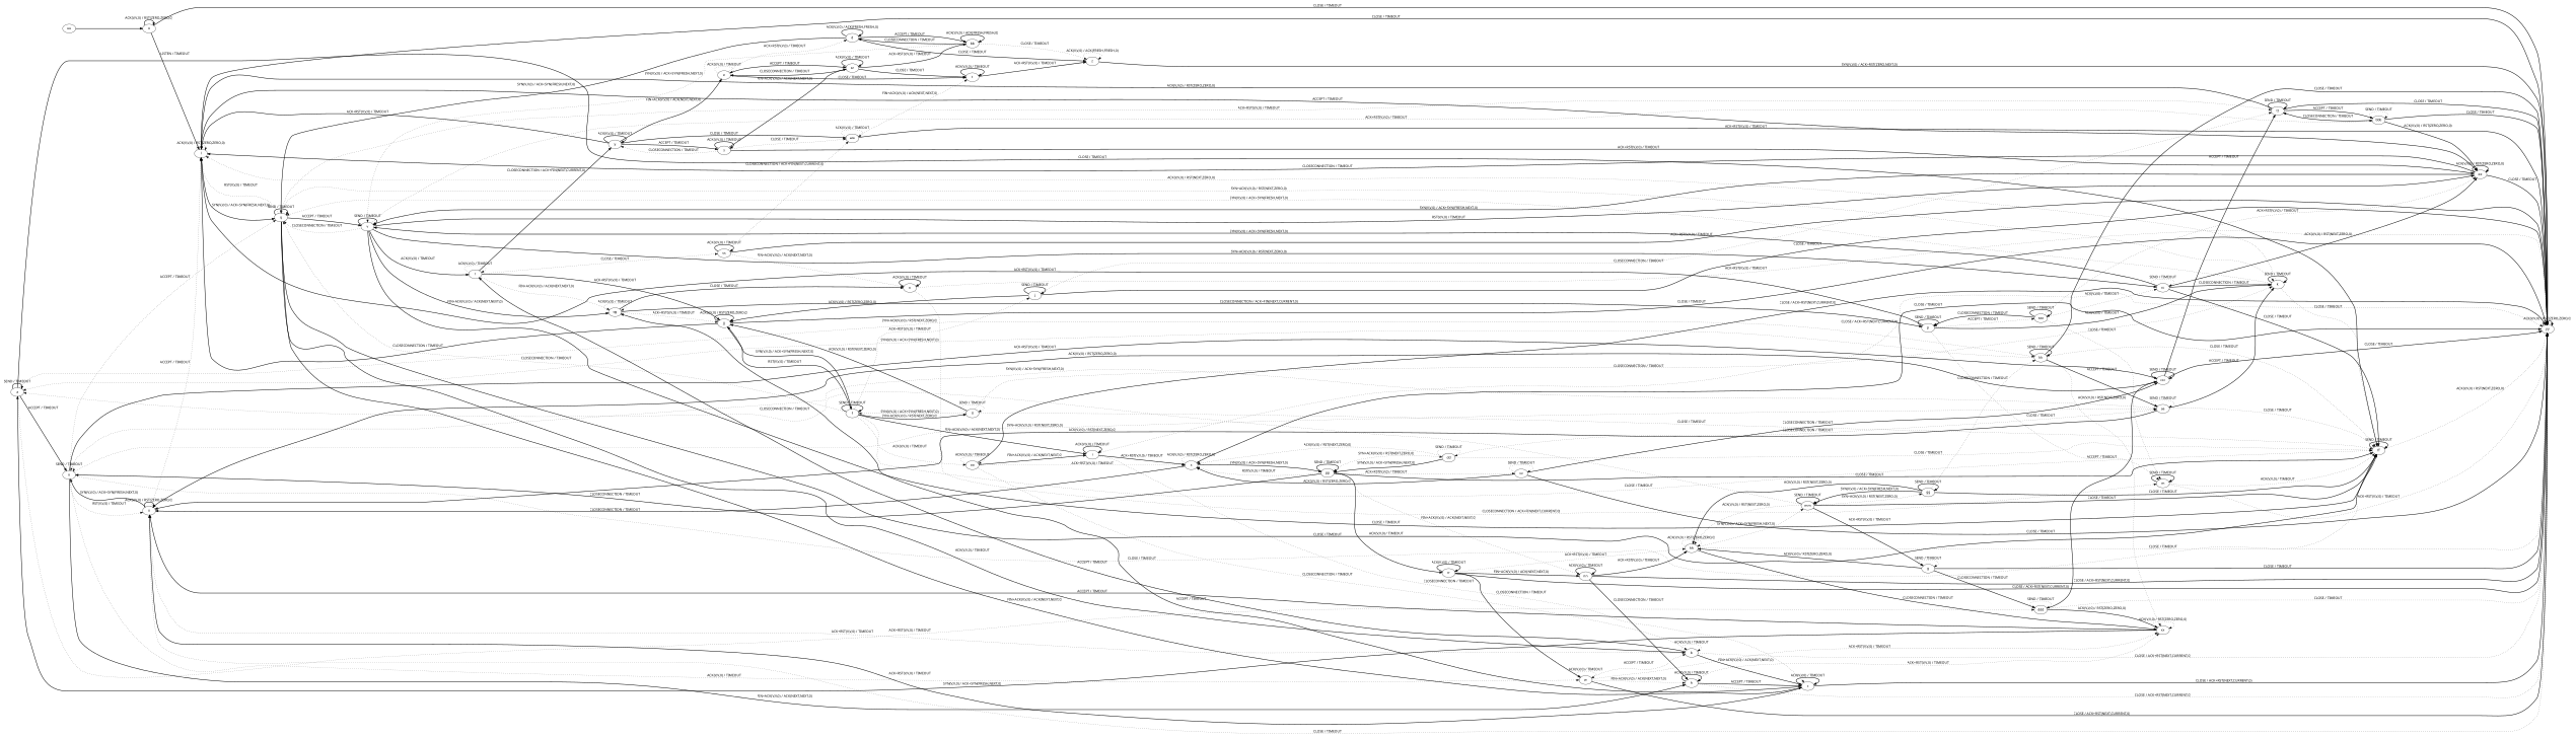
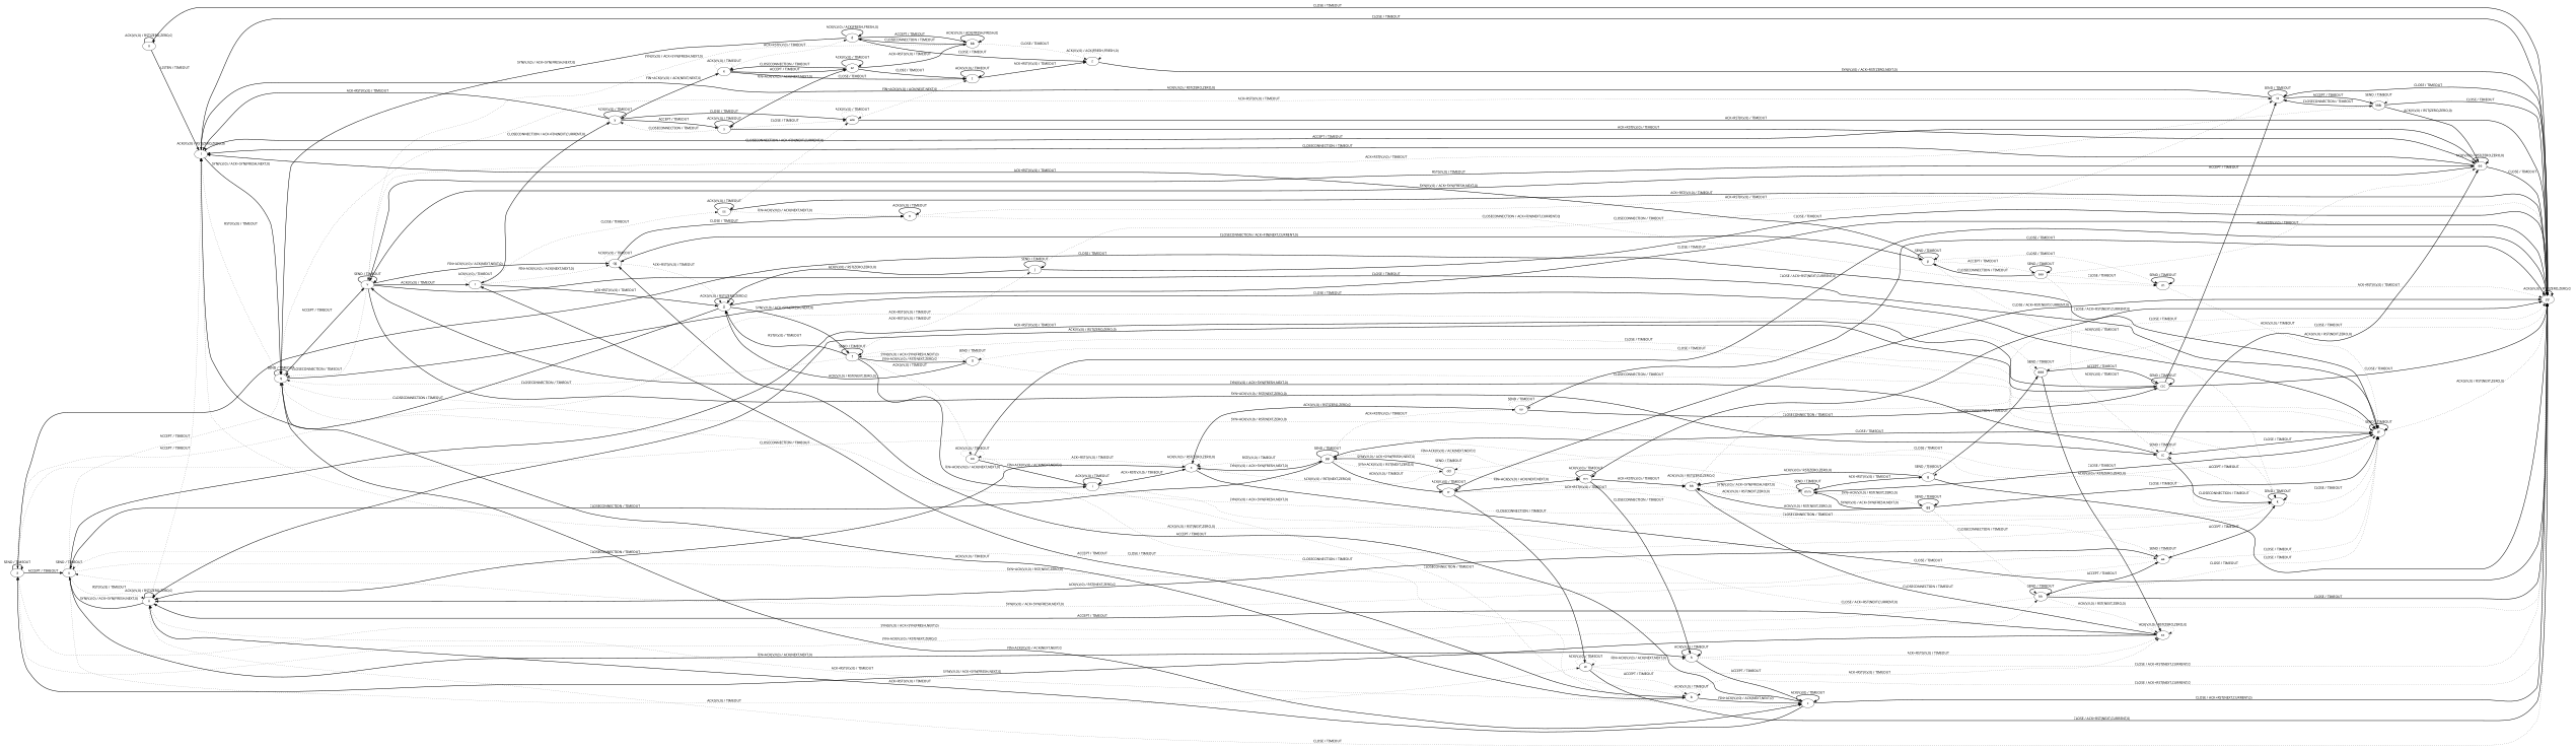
  digraph {
    "Incoming time"=282.8775055408478
    "Outgoing time"=619.1644608974457
    Output="{'States': 56, 'Transitions': 716, 'Filename': '../results/tcp/TCP_FreeBSD_Server-TCP_FreeBSD_Server-msat-4.dot'}"
    Reference="{'States': 56, 'Transitions': 716, 'Filename': '../subjects/tcp/TCP_FreeBSD_Server.dot'}"
    Solver=msat
    Updated="{'States': 56, 'Transitions': 716, 'Filename': '../subjects/tcp/TCP_FreeBSD_Server.dot'}"
    "f-measure"=1.0
    fontname="Noto Sans"
    precision=1.0
    rankdir=LR
    recall=1.0
    node [fontname="Noto Sans"]
    edge [fontname="Noto Sans" style=bold]
    a
    u
    ff
    kk
    ddd
    ii
    q
    h
    w
    aa
    ccc
    yy
    xx
    l
    b
    c
    tt
    k
    v
    r
    qq
    jj
    y
    ss
    n
    p
    f
    e
    s
    ww
    ee
    m
    aaa
    d
    z
    bb
    bbb
    cc
    t
    zz
    i
    j
    ll
    oo
    x
    pp
    g
    hh
    mm
    gg
    dd
    nn
    rr
    vv
    o
-   uu
    a -> a [label="SEND / TIMEOUT"]
    a -> u [label="ACCEPT / TIMEOUT"]
    a -> ff [label="CLOSE / TIMEOUT"]
    a -> kk [label="SYN+ACK(V,V,0) / RST(NEXT,ZERO,0)" style=dotted]
    a -> ddd [label="ACK+RST(V,V,0) / TIMEOUT" style=dotted]
    u -> u [label="SEND / TIMEOUT" style=dotted]
    u -> ff [label="CLOSE / TIMEOUT" style=dotted]
    u -> ii [label="RST(V,V,0) / TIMEOUT" style=dotted]
    u -> q [label="ACCEPT / TIMEOUT" style=dotted]
    u -> h [label="FIN+ACK(V,V,0) / ACK(NEXT,NEXT,0)"]
    u -> w [label="ACK(V,V,0) / TIMEOUT" style=dotted]
    u -> aa [label="SYN+ACK(V,V,0) / RST(NEXT,ZERO,0)" style=dotted]
    u -> ccc [label="ACK+RST(V,V,0) / TIMEOUT"]
    ff -> ff [label="SEND / TIMEOUT"]
    ff -> yy [label="ACK(V,V,0) / RST(NEXT,ZERO,0)" style=dotted]
    kk -> a [label="SYN(V,V,0) / ACK+SYN(FRESH,NEXT,0)" style=dotted]
    kk -> ff [label="CLOSE / TIMEOUT" style=dotted]
    kk -> kk [label="SEND / TIMEOUT"]
    kk -> aa [label="ACCEPT / TIMEOUT"]
    kk -> yy [label="CLOSE / TIMEOUT"]
    kk -> xx [label="ACK(V,V,0) / RST(NEXT,ZERO,0)" style=dotted]
    ddd -> ddd [label="SEND / TIMEOUT" style=dotted]
    ddd -> ccc [label="ACCEPT / TIMEOUT"]
    ddd -> yy [label="CLOSE / TIMEOUT" style=dotted]
    ddd -> xx [label="ACK(V,V,0) / RST(ZERO,ZERO,0)"]
    ii -> u [label="SYN(V,V,0) / ACK+SYN(FRESH,NEXT,0)"]
    ii -> ii [label="ACK(V,V,0) / RST(ZERO,ZERO,0)"]
    ii -> yy [label="CLOSE / TIMEOUT" style=dotted]
    ii -> l [label="ACCEPT / TIMEOUT" style=dotted]
    q -> ff [label="CLOSE / TIMEOUT"]
    q -> q [label="SEND / TIMEOUT"]
    q -> l [label="RST(V,V,0) / TIMEOUT" style=dotted]
    q -> b [label="ACK(V,V,0) / TIMEOUT"]
    q -> c [label="FIN+ACK(V,V,0) / ACK(NEXT,NEXT,0)"]
    q -> tt [label="ACK+RST(V,V,0) / TIMEOUT" style=dotted]
    q -> k [label="SYN+ACK(V,V,0) / RST(NEXT,ZERO,0)" style=dotted]
    q -> v [label="ACCEPT / TIMEOUT"]
    h -> h [label="ACK(V,V,0) / TIMEOUT"]
    h -> yy [label="CLOSE / ACK+RST(NEXT,CURRENT,0)" style=dotted]
    h -> xx [label="ACK+RST(V,V,0) / TIMEOUT" style=dotted]
    h -> c [label="ACCEPT / TIMEOUT"]
    w -> h [label="FIN+ACK(V,V,0) / ACK(NEXT,NEXT,0)" style=dotted]
    w -> w [label="ACK(V,V,0) / TIMEOUT" style=dotted]
    w -> yy [label="CLOSE / ACK+RST(NEXT,CURRENT,0)"]
    w -> xx [label="ACK+RST(V,V,0) / TIMEOUT" style=dotted]
    w -> b [label="ACCEPT / TIMEOUT" style=dotted]
    aa -> u [label="SYN(V,V,0) / ACK+SYN(FRESH,NEXT,0)" style=dotted]
    aa -> ff [label="CLOSE / TIMEOUT" style=dotted]
    aa -> ii [label="ACK(V,V,0) / RST(NEXT,ZERO,0)"]
    aa -> aa [label="SEND / TIMEOUT" style=dotted]
    aa -> k [label="ACCEPT / TIMEOUT"]
    ccc -> ii [label="ACK(V,V,0) / RST(ZERO,ZERO,0)"]
    ccc -> ccc [label="SEND / TIMEOUT"]
    ccc -> yy [label="CLOSE / TIMEOUT"]
    ccc -> tt [label="ACCEPT / TIMEOUT"]
    yy -> yy [label="ACK(V,V,0) / RST(ZERO,ZERO,0)"]
    xx -> a [label="SYN(V,V,0) / ACK+SYN(FRESH,NEXT,0)"]
    xx -> ii [label="ACCEPT / TIMEOUT"]
    xx -> xx [label="ACK(V,V,0) / RST(ZERO,ZERO,0)" style=dotted]
    l -> q [label="SYN(V,V,0) / ACK+SYN(FRESH,NEXT,0)"]
    l -> yy [label="CLOSE / TIMEOUT"]
    l -> l [label="ACK(V,V,0) / RST(ZERO,ZERO,0)" style=dotted]
    l -> ee [label="ACCEPT / TIMEOUT"]
    b -> ii [label="ACK+RST(V,V,0) / TIMEOUT" style=dotted]
    b -> yy [label="CLOSE / ACK+RST(NEXT,CURRENT,0)" style=dotted]
    b -> b [label="ACK(V,V,0) / TIMEOUT" style=dotted]
    b -> c [label="FIN+ACK(V,V,0) / ACK(NEXT,NEXT,0)"]
    b -> r [label="ACCEPT / TIMEOUT"]
    c -> ii [label="ACK+RST(V,V,0) / TIMEOUT"]
    c -> yy [label="CLOSE / ACK+RST(NEXT,CURRENT,0)"]
    c -> c [label="ACK(V,V,0) / TIMEOUT"]
    c -> qq [label="ACCEPT / TIMEOUT"]
    tt -> yy [label="CLOSE / TIMEOUT"]
    tt -> l [label="ACK(V,V,0) / RST(ZERO,ZERO,0)"]
    tt -> tt [label="SEND / TIMEOUT"]
    tt -> bbb [label="ACCEPT / TIMEOUT"]
    k -> ff [label="CLOSE / TIMEOUT" style=dotted]
    k -> q [label="SYN(V,V,0) / ACK+SYN(FRESH,NEXT,0)" style=dotted]
    k -> l [label="ACK(V,V,0) / RST(NEXT,ZERO,0)" style=dotted]
    k -> k [label="SEND / TIMEOUT"]
+   k -> cc [label="ACCEPT / TIMEOUT" style=dotted]
    v -> ff [label="CLOSE / TIMEOUT"]
    v -> q [label="CLOSECONNECTION / TIMEOUT" style=dotted]
    v -> v [label="SEND / TIMEOUT"]
    v -> r [label="ACK(V,V,0) / TIMEOUT"]
    v -> qq [label="FIN+ACK(V,V,0) / ACK(NEXT,NEXT,0)"]
    v -> ee [label="RST(V,V,0) / TIMEOUT"]
    v -> bbb [label="ACK+RST(V,V,0) / TIMEOUT" style=dotted]
    v -> cc [label="SYN+ACK(V,V,0) / RST(NEXT,ZERO,0)"]
    r -> r [label="ACK(V,V,0) / TIMEOUT" style=dotted]
    r -> qq [label="FIN+ACK(V,V,0) / ACK(NEXT,NEXT,0)" style=dotted]
    r -> jj [label="ACK+RST(V,V,0) / TIMEOUT"]
    r -> y [label="CLOSECONNECTION / ACK+FIN(NEXT,CURRENT,0)"]
    r -> ss [label="CLOSE / TIMEOUT" style=dotted]
    qq -> qq [label="ACK(V,V,0) / TIMEOUT" style=dotted]
    qq -> jj [label="ACK+RST(V,V,0) / TIMEOUT" style=dotted]
    qq -> n [label="CLOSE / TIMEOUT"]
    qq -> p [label="CLOSECONNECTION / ACK+FIN(NEXT,CURRENT,0)"]
    jj -> yy [label="CLOSE / TIMEOUT"]
    jj -> l [label="CLOSECONNECTION / TIMEOUT"]
    jj -> jj [label="ACK(V,V,0) / RST(ZERO,ZERO,0)"]
    jj -> f [label="SYN(V,V,0) / ACK+SYN(FRESH,NEXT,0)"]
    y -> l [label="ACK+RST(V,V,0) / TIMEOUT"]
    y -> y [label="ACK(V,V,0) / TIMEOUT"]
    y -> e [label="FIN+ACK(V,V,0) / ACK(NEXT,NEXT,0)"]
    y -> s [label="ACCEPT / TIMEOUT"]
    y -> ww [label="CLOSE / TIMEOUT"]
    ss -> yy [label="ACK+RST(V,V,0) / TIMEOUT"]
    ss -> ss [label="ACK(V,V,0) / TIMEOUT"]
    ss -> n [label="FIN+ACK(V,V,0) / ACK(NEXT,NEXT,0)" style=dotted]
    ss -> ww [label="CLOSECONNECTION / ACK+FIN(NEXT,CURRENT,0)" style=dotted]
    n -> yy [label="ACK+RST(V,V,0) / TIMEOUT" style=dotted]
    n -> n [label="ACK(V,V,0) / TIMEOUT"]
    n -> m [label="CLOSECONNECTION / ACK+FIN(NEXT,CURRENT,0)" style=dotted]
    p -> l [label="ACK+RST(V,V,0) / TIMEOUT"]
-   p -> k [label="ACK(V,V,0) / TIMEOUT"]
+   p -> k [label="ACK(V,V,0) / TIMEOUT" style=dotted]
    p -> p [label="SEND / TIMEOUT"]
    p -> m [label="CLOSE / TIMEOUT" style=dotted]
    p -> aaa [label="ACCEPT / TIMEOUT" style=dotted]
    f -> ff [label="CLOSE / TIMEOUT" style=dotted]
    f -> q [label="CLOSECONNECTION / TIMEOUT" style=dotted]
    f -> jj [label="RST(V,V,0) / TIMEOUT"]
    f -> f [label="SEND / TIMEOUT"]
    f -> i [label="FIN+ACK(V,V,0) / ACK(NEXT,NEXT,0)"]
    f -> j [label="ACK+RST(V,V,0) / TIMEOUT" style=dotted]
    f -> ll [label="SYN+ACK(V,V,0) / RST(NEXT,ZERO,0)"]
    f -> oo [label="ACK(V,V,0) / TIMEOUT" style=dotted]
    e -> e [label="ACK(V,V,0) / TIMEOUT" style=dotted]
    e -> d [label="ACK+RST(V,V,0) / TIMEOUT" style=dotted]
    e -> t [label="CLOSE / TIMEOUT"]
    e -> zz [label="ACCEPT / TIMEOUT"]
    s -> y [label="CLOSECONNECTION / TIMEOUT" style=dotted]
    s -> s [label="ACK(V,V,0) / TIMEOUT"]
    s -> ww [label="CLOSE / TIMEOUT" style=dotted]
    s -> ee [label="ACK+RST(V,V,0) / TIMEOUT"]
    s -> zz [label="FIN+ACK(V,V,0) / ACK(NEXT,NEXT,0)"]
    ww -> yy [label="ACK+RST(V,V,0) / TIMEOUT"]
    ww -> ww [label="ACK(V,V,0) / TIMEOUT" style=dotted]
    ww -> t [label="FIN+ACK(V,V,0) / ACK(NEXT,NEXT,0)" style=dotted]
    ee -> yy [label="CLOSE / TIMEOUT"]
    ee -> l [label="CLOSECONNECTION / TIMEOUT"]
    ee -> v [label="SYN(V,V,0) / ACK+SYN(FRESH,NEXT,0)"]
    ee -> ee [label="ACK(V,V,0) / RST(ZERO,ZERO,0)"]
    m -> ff [label="ACK(V,V,0) / TIMEOUT" style=dotted]
    m -> yy [label="ACK+RST(V,V,0) / TIMEOUT" style=dotted]
    m -> m [label="SEND / TIMEOUT"]
    aaa -> p [label="CLOSECONNECTION / TIMEOUT"]
    aaa -> ee [label="ACK+RST(V,V,0) / TIMEOUT" style=dotted]
    aaa -> m [label="CLOSE / TIMEOUT" style=dotted]
    aaa -> aaa [label="SEND / TIMEOUT"]
    aaa -> cc [label="ACK(V,V,0) / TIMEOUT" style=dotted]
    d -> q [label="SYN(V,V,0) / ACK+SYN(FRESH,NEXT,0)"]
    d -> d [label="ACK(V,V,0) / ACK(FRESH,FRESH,0)"]
    d -> z [label="CLOSE / TIMEOUT"]
    d -> bb [label="ACCEPT / TIMEOUT"]
    z -> yy [label="SYN(V,V,0) / ACK+RST(ZERO,NEXT,0)"]
    z -> z [label="ACK(V,V,0) / ACK(FRESH,FRESH,0)" style=dotted]
    bb -> v [label="SYN(V,V,0) / ACK+SYN(FRESH,NEXT,0)" style=dotted]
    bb -> d [label="CLOSECONNECTION / TIMEOUT"]
    bb -> z [label="CLOSE / TIMEOUT" style=dotted]
    bb -> bb [label="ACK(V,V,0) / ACK(FRESH,FRESH,0)"]
    bbb -> yy [label="CLOSE / TIMEOUT"]
    bbb -> tt [label="CLOSECONNECTION / TIMEOUT"]
    bbb -> ee [label="ACK(V,V,0) / RST(ZERO,ZERO,0)"]
    bbb -> bbb [label="SEND / TIMEOUT" style=dotted]
    cc -> ff [label="CLOSE / TIMEOUT"]
    cc -> k [label="CLOSECONNECTION / TIMEOUT"]
    cc -> v [label="SYN(V,V,0) / ACK+SYN(FRESH,NEXT,0)"]
    cc -> ee [label="ACK(V,V,0) / RST(NEXT,ZERO,0)"]
    cc -> cc [label="SEND / TIMEOUT" style=dotted]
    t -> z [label="ACK+RST(V,V,0) / TIMEOUT"]
    t -> t [label="ACK(V,V,0) / TIMEOUT"]
    zz -> e [label="CLOSECONNECTION / TIMEOUT"]
    zz -> bb [label="ACK+RST(V,V,0) / TIMEOUT"]
    zz -> t [label="CLOSE / TIMEOUT"]
    zz -> zz [label="ACK(V,V,0) / TIMEOUT"]
    i -> yy [label="CLOSE / ACK+RST(NEXT,CURRENT,0)" style=dotted]
    i -> c [label="CLOSECONNECTION / TIMEOUT" style=dotted]
    i -> i [label="ACK(V,V,0) / TIMEOUT"]
    i -> x [label="ACK+RST(V,V,0) / TIMEOUT"]
    j -> yy [label="CLOSE / TIMEOUT"]
    j -> tt [label="CLOSECONNECTION / TIMEOUT" style=dotted]
    j -> jj [label="ACK(V,V,0) / RST(ZERO,ZERO,0)"]
    j -> j [label="SEND / TIMEOUT"]
    ll -> ff [label="CLOSE / TIMEOUT" style=dotted]
    ll -> k [label="CLOSECONNECTION / TIMEOUT" style=dotted]
    ll -> jj [label="ACK(V,V,0) / RST(NEXT,ZERO,0)"]
    ll -> f [label="SYN(V,V,0) / ACK+SYN(FRESH,NEXT,0)" style=dotted]
    ll -> ll [label="SEND / TIMEOUT" style=dotted]
    oo -> yy [label="CLOSE / ACK+RST(NEXT,CURRENT,0)"]
    oo -> b [label="CLOSECONNECTION / TIMEOUT" style=dotted]
    oo -> i [label="FIN+ACK(V,V,0) / ACK(NEXT,NEXT,0)"]
    oo -> oo [label="ACK(V,V,0) / TIMEOUT" style=dotted]
    oo -> x [label="ACK+RST(V,V,0) / TIMEOUT" style=dotted]
    x -> ii [label="CLOSECONNECTION / TIMEOUT"]
    x -> yy [label="CLOSE / TIMEOUT"]
    x -> x [label="ACK(V,V,0) / RST(ZERO,ZERO,0)" style=dotted]
    x -> pp [label="SYN(V,V,0) / ACK+SYN(FRESH,NEXT,0)"]
    pp -> u [label="CLOSECONNECTION / TIMEOUT"]
    pp -> ff [label="CLOSE / TIMEOUT"]
    pp -> x [label="RST(V,V,0) / TIMEOUT" style=dotted]
    pp -> pp [label="SEND / TIMEOUT"]
    pp -> dd [label="SYN+ACK(V,V,0) / RST(NEXT,ZERO,0)" style=dotted]
    pp -> nn [label="FIN+ACK(V,V,0) / ACK(NEXT,NEXT,0)" style=dotted]
    pp -> rr [label="ACK(V,V,0) / TIMEOUT"]
    pp -> vv [label="ACK+RST(V,V,0) / TIMEOUT" style=dotted]
    g -> ddd [label="CLOSECONNECTION / TIMEOUT"]
    g -> yy [label="CLOSE / TIMEOUT"]
    g -> g [label="SEND / TIMEOUT" style=dotted]
    g -> hh [label="ACK(V,V,0) / RST(ZERO,ZERO,0)"]
    hh -> yy [label="CLOSE / TIMEOUT" style=dotted]
    hh -> xx [label="CLOSECONNECTION / TIMEOUT"]
    hh -> hh [label="ACK(V,V,0) / RST(ZERO,ZERO,0)" style=dotted]
    hh -> mm [label="SYN(V,V,0) / ACK+SYN(FRESH,NEXT,0)" style=dotted]
    mm -> a [label="CLOSECONNECTION / TIMEOUT" style=dotted]
    mm -> ff [label="CLOSE / TIMEOUT"]
    mm -> g [label="ACK+RST(V,V,0) / TIMEOUT"]
    mm -> hh [label="ACK(V,V,0) / RST(NEXT,ZERO,0)" style=dotted]
    mm -> mm [label="SEND / TIMEOUT"]
    mm -> gg [label="SYN+ACK(V,V,0) / RST(NEXT,ZERO,0)" style=dotted]
    gg -> ff [label="CLOSE / TIMEOUT"]
    gg -> kk [label="CLOSECONNECTION / TIMEOUT" style=dotted]
    gg -> hh [label="ACK(V,V,0) / RST(NEXT,ZERO,0)"]
    gg -> mm [label="SYN(V,V,0) / ACK+SYN(FRESH,NEXT,0)"]
    gg -> gg [label="SEND / TIMEOUT"]
    dd -> ff [label="CLOSE / TIMEOUT" style=dotted]
    dd -> aa [label="CLOSECONNECTION / TIMEOUT" style=dotted]
    dd -> x [label="ACK(V,V,0) / RST(NEXT,ZERO,0)" style=dotted]
    dd -> pp [label="SYN(V,V,0) / ACK+SYN(FRESH,NEXT,0)"]
    dd -> dd [label="SEND / TIMEOUT" style=dotted]
    nn -> h [label="CLOSECONNECTION / TIMEOUT"]
    nn -> yy [label="CLOSE / ACK+RST(NEXT,CURRENT,0)"]
    nn -> hh [label="ACK+RST(V,V,0) / TIMEOUT"]
    nn -> nn [label="ACK(V,V,0) / TIMEOUT"]
    rr -> w [label="CLOSECONNECTION / TIMEOUT"]
    rr -> yy [label="CLOSE / ACK+RST(NEXT,CURRENT,0)"]
    rr -> hh [label="ACK+RST(V,V,0) / TIMEOUT" style=dotted]
    rr -> nn [label="FIN+ACK(V,V,0) / ACK(NEXT,NEXT,0)"]
    rr -> rr [label="ACK(V,V,0) / TIMEOUT"]
    vv -> ccc [label="CLOSECONNECTION / TIMEOUT"]
    vv -> yy [label="CLOSE / TIMEOUT"]
    vv -> x [label="ACK(V,V,0) / RST(ZERO,ZERO,0)"]
    vv -> vv [label="SEND / TIMEOUT" style=dotted]
    o -> yy [label="CLOSE / TIMEOUT"]
    o -> l [label="LISTEN / TIMEOUT"]
    o -> o [label="ACK(V,V,0) / RST(ZERO,ZERO,0)"]
-   uu -> o
  }
